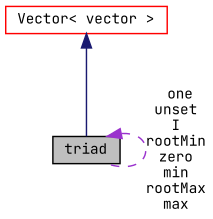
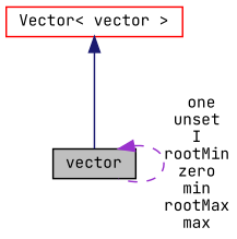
  digraph {
    fontname="JetBrains Mono"
    node [fontname="JetBrains Mono" fontsize=10 shape=record]
    edge [dir=back fontname="JetBrains Mono" fontsize=10 labelfontname=FreeSans labelfontsize=10]
-   n1 [color=black fillcolor=grey75 fontcolor=black height=0.2 label=triad style=filled width=0.4]
+   n1 [color=black fillcolor=grey75 fontcolor=black height=0.2 label=vector style=filled width=0.4]
    n2 [color=red height=0.2 label="Vector\< vector \>" width=0.4]
    n1 -> n1 [color=darkorchid3 label=" one\nunset\nI\nrootMin\nzero\nmin\nrootMax\nmax" style=dashed]
    n2 -> n1 [color=midnightblue style=solid]
  }
